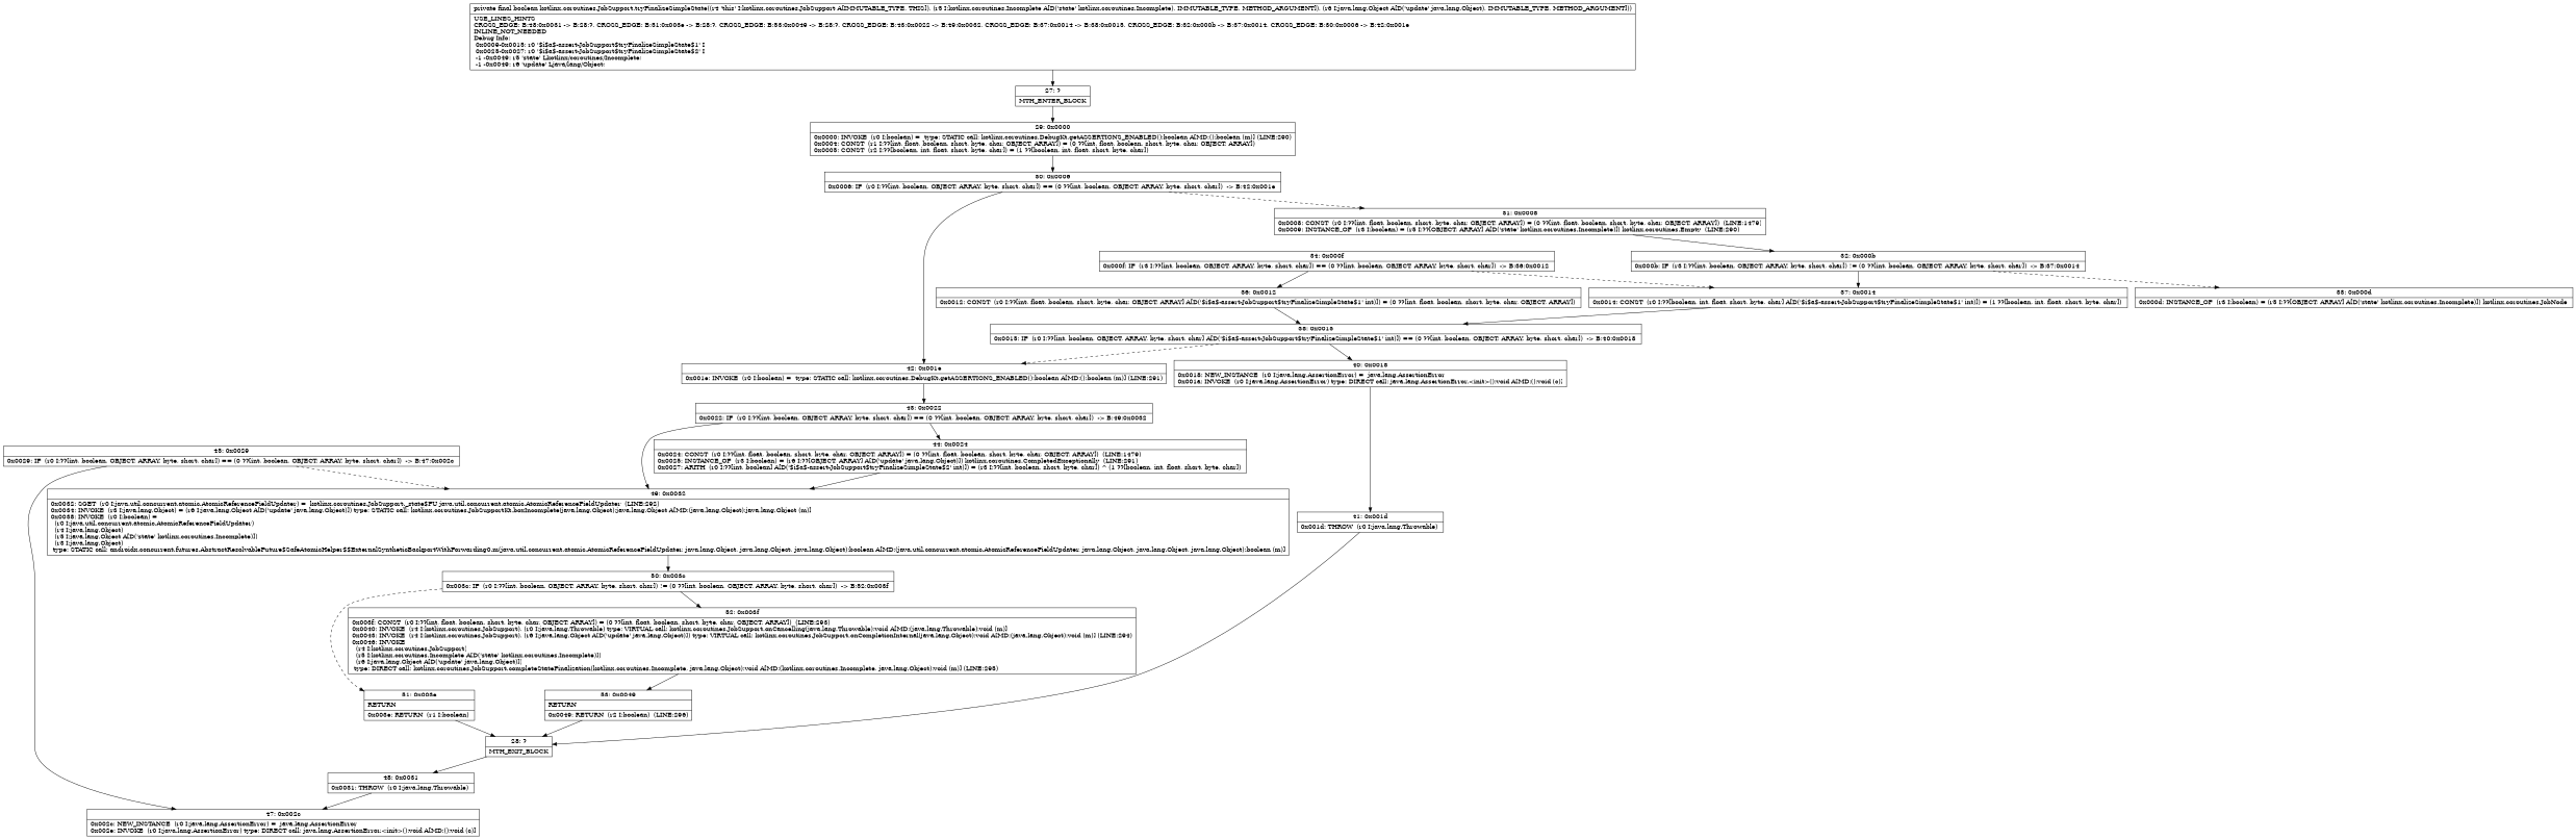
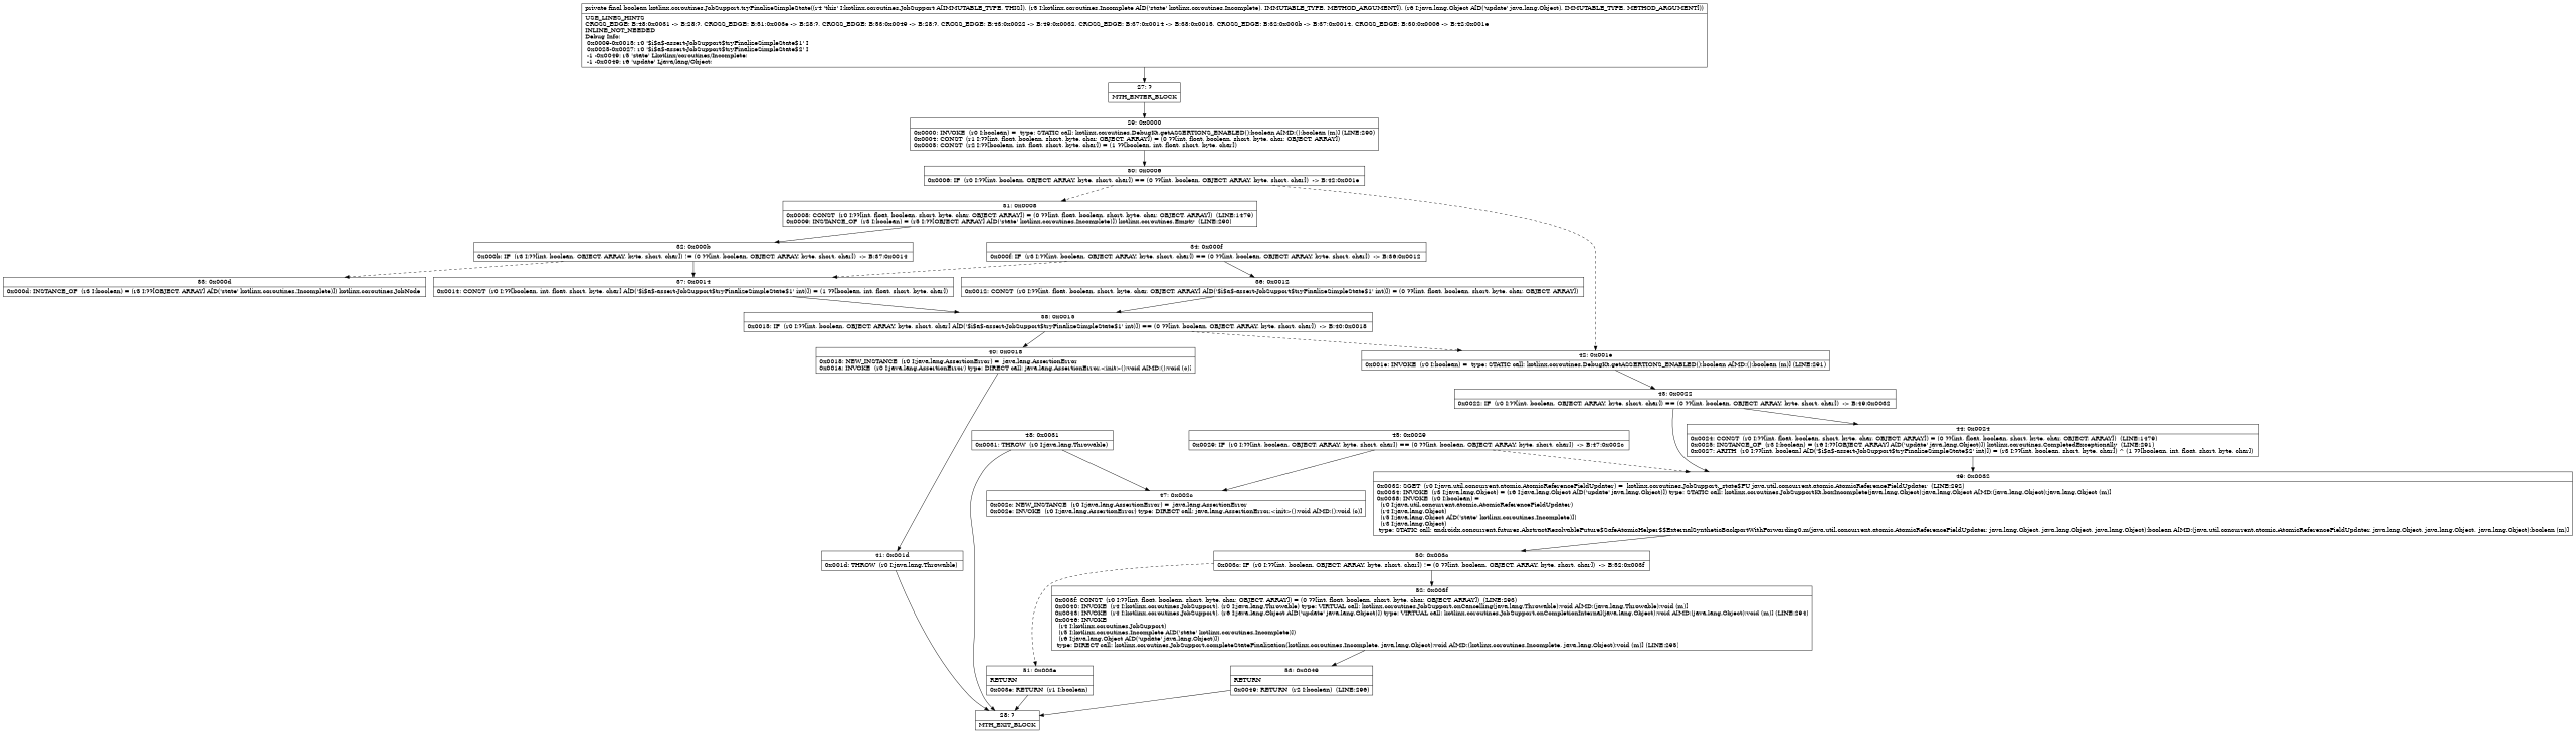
  digraph {
    node [shape=record]
    n1 [label="{27\:\ ?|MTH_ENTER_BLOCK\l}"]
    n2 [label="{29\:\ 0x0000|0x0000: INVOKE  (r0 I:boolean) =  type: STATIC call: kotlinx.coroutines.DebugKt.getASSERTIONS_ENABLED():boolean A[MD:():boolean (m)] (LINE:290)\l0x0004: CONST  (r1 I:??[int, float, boolean, short, byte, char, OBJECT, ARRAY]) = (0 ??[int, float, boolean, short, byte, char, OBJECT, ARRAY]) \l0x0005: CONST  (r2 I:??[boolean, int, float, short, byte, char]) = (1 ??[boolean, int, float, short, byte, char]) \l}"]
    n3 [label="{30\:\ 0x0006|0x0006: IF  (r0 I:??[int, boolean, OBJECT, ARRAY, byte, short, char]) == (0 ??[int, boolean, OBJECT, ARRAY, byte, short, char])  \-\> B:42:0x001e \l}"]
    n4 [label="{31\:\ 0x0008|0x0008: CONST  (r0 I:??[int, float, boolean, short, byte, char, OBJECT, ARRAY]) = (0 ??[int, float, boolean, short, byte, char, OBJECT, ARRAY])  (LINE:1479)\l0x0009: INSTANCE_OF  (r3 I:boolean) = (r5 I:??[OBJECT, ARRAY] A[D('state' kotlinx.coroutines.Incomplete)]) kotlinx.coroutines.Empty  (LINE:290)\l}"]
    n5 [label="{42\:\ 0x001e|0x001e: INVOKE  (r0 I:boolean) =  type: STATIC call: kotlinx.coroutines.DebugKt.getASSERTIONS_ENABLED():boolean A[MD:():boolean (m)] (LINE:291)\l}"]
    n6 [label="{32\:\ 0x000b|0x000b: IF  (r3 I:??[int, boolean, OBJECT, ARRAY, byte, short, char]) != (0 ??[int, boolean, OBJECT, ARRAY, byte, short, char])  \-\> B:37:0x0014 \l}"]
    n7 [label="{43\:\ 0x0022|0x0022: IF  (r0 I:??[int, boolean, OBJECT, ARRAY, byte, short, char]) == (0 ??[int, boolean, OBJECT, ARRAY, byte, short, char])  \-\> B:49:0x0032 \l}"]
    n8 [label="{33\:\ 0x000d|0x000d: INSTANCE_OF  (r3 I:boolean) = (r5 I:??[OBJECT, ARRAY] A[D('state' kotlinx.coroutines.Incomplete)]) kotlinx.coroutines.JobNode \l}"]
    n9 [label="{37\:\ 0x0014|0x0014: CONST  (r0 I:??[boolean, int, float, short, byte, char] A[D('$i$a$\-assert\-JobSupport$tryFinalizeSimpleState$1' int)]) = (1 ??[boolean, int, float, short, byte, char]) \l}"]
    n10 [label="{38\:\ 0x0015|0x0015: IF  (r0 I:??[int, boolean, OBJECT, ARRAY, byte, short, char] A[D('$i$a$\-assert\-JobSupport$tryFinalizeSimpleState$1' int)]) == (0 ??[int, boolean, OBJECT, ARRAY, byte, short, char])  \-\> B:40:0x0018 \l}"]
    n11 [label="{34\:\ 0x000f|0x000f: IF  (r3 I:??[int, boolean, OBJECT, ARRAY, byte, short, char]) == (0 ??[int, boolean, OBJECT, ARRAY, byte, short, char])  \-\> B:36:0x0012 \l}"]
    n12 [label="{36\:\ 0x0012|0x0012: CONST  (r0 I:??[int, float, boolean, short, byte, char, OBJECT, ARRAY] A[D('$i$a$\-assert\-JobSupport$tryFinalizeSimpleState$1' int)]) = (0 ??[int, float, boolean, short, byte, char, OBJECT, ARRAY]) \l}"]
    n13 [label="{40\:\ 0x0018|0x0018: NEW_INSTANCE  (r0 I:java.lang.AssertionError) =  java.lang.AssertionError \l0x001a: INVOKE  (r0 I:java.lang.AssertionError) type: DIRECT call: java.lang.AssertionError.\<init\>():void A[MD:():void (c)]\l}"]
    n14 [label="{41\:\ 0x001d|0x001d: THROW  (r0 I:java.lang.Throwable) \l}"]
    n15 [label="{28\:\ ?|MTH_EXIT_BLOCK\l}"]
    n16 [label="{44\:\ 0x0024|0x0024: CONST  (r0 I:??[int, float, boolean, short, byte, char, OBJECT, ARRAY]) = (0 ??[int, float, boolean, short, byte, char, OBJECT, ARRAY])  (LINE:1479)\l0x0025: INSTANCE_OF  (r3 I:boolean) = (r6 I:??[OBJECT, ARRAY] A[D('update' java.lang.Object)]) kotlinx.coroutines.CompletedExceptionally  (LINE:291)\l0x0027: ARITH  (r0 I:??[int, boolean] A[D('$i$a$\-assert\-JobSupport$tryFinalizeSimpleState$2' int)]) = (r3 I:??[int, boolean, short, byte, char]) ^ (1 ??[boolean, int, float, short, byte, char]) \l}"]
    n17 [label="{49\:\ 0x0032|0x0032: SGET  (r0 I:java.util.concurrent.atomic.AtomicReferenceFieldUpdater) =  kotlinx.coroutines.JobSupport._state$FU java.util.concurrent.atomic.AtomicReferenceFieldUpdater  (LINE:292)\l0x0034: INVOKE  (r3 I:java.lang.Object) = (r6 I:java.lang.Object A[D('update' java.lang.Object)]) type: STATIC call: kotlinx.coroutines.JobSupportKt.boxIncomplete(java.lang.Object):java.lang.Object A[MD:(java.lang.Object):java.lang.Object (m)]\l0x0038: INVOKE  (r0 I:boolean) = \l  (r0 I:java.util.concurrent.atomic.AtomicReferenceFieldUpdater)\l  (r4 I:java.lang.Object)\l  (r5 I:java.lang.Object A[D('state' kotlinx.coroutines.Incomplete)])\l  (r3 I:java.lang.Object)\l type: STATIC call: androidx.concurrent.futures.AbstractResolvableFuture$SafeAtomicHelper$$ExternalSyntheticBackportWithForwarding0.m(java.util.concurrent.atomic.AtomicReferenceFieldUpdater, java.lang.Object, java.lang.Object, java.lang.Object):boolean A[MD:(java.util.concurrent.atomic.AtomicReferenceFieldUpdater, java.lang.Object, java.lang.Object, java.lang.Object):boolean (m)]\l}"]
    n18 [label="{50\:\ 0x003c|0x003c: IF  (r0 I:??[int, boolean, OBJECT, ARRAY, byte, short, char]) != (0 ??[int, boolean, OBJECT, ARRAY, byte, short, char])  \-\> B:52:0x003f \l}"]
    n19 [label="{45\:\ 0x0029|0x0029: IF  (r0 I:??[int, boolean, OBJECT, ARRAY, byte, short, char]) == (0 ??[int, boolean, OBJECT, ARRAY, byte, short, char])  \-\> B:47:0x002c \l}"]
    n20 [label="{47\:\ 0x002c|0x002c: NEW_INSTANCE  (r0 I:java.lang.AssertionError) =  java.lang.AssertionError \l0x002e: INVOKE  (r0 I:java.lang.AssertionError) type: DIRECT call: java.lang.AssertionError.\<init\>():void A[MD:():void (c)]\l}"]
    n21 [label="{48\:\ 0x0031|0x0031: THROW  (r0 I:java.lang.Throwable) \l}"]
    n22 [label="{51\:\ 0x003e|RETURN\l|0x003e: RETURN  (r1 I:boolean) \l}"]
    n23 [label="{52\:\ 0x003f|0x003f: CONST  (r0 I:??[int, float, boolean, short, byte, char, OBJECT, ARRAY]) = (0 ??[int, float, boolean, short, byte, char, OBJECT, ARRAY])  (LINE:293)\l0x0040: INVOKE  (r4 I:kotlinx.coroutines.JobSupport), (r0 I:java.lang.Throwable) type: VIRTUAL call: kotlinx.coroutines.JobSupport.onCancelling(java.lang.Throwable):void A[MD:(java.lang.Throwable):void (m)]\l0x0043: INVOKE  (r4 I:kotlinx.coroutines.JobSupport), (r6 I:java.lang.Object A[D('update' java.lang.Object)]) type: VIRTUAL call: kotlinx.coroutines.JobSupport.onCompletionInternal(java.lang.Object):void A[MD:(java.lang.Object):void (m)] (LINE:294)\l0x0046: INVOKE  \l  (r4 I:kotlinx.coroutines.JobSupport)\l  (r5 I:kotlinx.coroutines.Incomplete A[D('state' kotlinx.coroutines.Incomplete)])\l  (r6 I:java.lang.Object A[D('update' java.lang.Object)])\l type: DIRECT call: kotlinx.coroutines.JobSupport.completeStateFinalization(kotlinx.coroutines.Incomplete, java.lang.Object):void A[MD:(kotlinx.coroutines.Incomplete, java.lang.Object):void (m)] (LINE:295)\l}"]
    n24 [label="{53\:\ 0x0049|RETURN\l|0x0049: RETURN  (r2 I:boolean)  (LINE:296)\l}"]
    n25 [label="{private final boolean kotlinx.coroutines.JobSupport.tryFinalizeSimpleState((r4 'this' I:kotlinx.coroutines.JobSupport A[IMMUTABLE_TYPE, THIS]), (r5 I:kotlinx.coroutines.Incomplete A[D('state' kotlinx.coroutines.Incomplete), IMMUTABLE_TYPE, METHOD_ARGUMENT]), (r6 I:java.lang.Object A[D('update' java.lang.Object), IMMUTABLE_TYPE, METHOD_ARGUMENT]))  | USE_LINES_HINTS\lCROSS_EDGE: B:48:0x0031 \-\> B:28:?, CROSS_EDGE: B:51:0x003e \-\> B:28:?, CROSS_EDGE: B:53:0x0049 \-\> B:28:?, CROSS_EDGE: B:43:0x0022 \-\> B:49:0x0032, CROSS_EDGE: B:37:0x0014 \-\> B:38:0x0015, CROSS_EDGE: B:32:0x000b \-\> B:37:0x0014, CROSS_EDGE: B:30:0x0006 \-\> B:42:0x001e\lINLINE_NOT_NEEDED\lDebug Info:\l  0x0009\-0x0015: r0 '$i$a$\-assert\-JobSupport$tryFinalizeSimpleState$1' I\l  0x0025\-0x0027: r0 '$i$a$\-assert\-JobSupport$tryFinalizeSimpleState$2' I\l  \-1 \-0x0049: r5 'state' Lkotlinx\/coroutines\/Incomplete;\l  \-1 \-0x0049: r6 'update' Ljava\/lang\/Object;\l}"]
    n1 -> n2
    n2 -> n3
    n3 -> n4 [style=dashed]
-   n3 -> n5
+   n3 -> n5 [style=dashed]
    n4 -> n6
    n5 -> n7
    n6 -> n8 [style=dashed]
    n6 -> n9
    n7 -> n16 [style=solid]
    n7 -> n17
    n9 -> n10
    n10 -> n5 [style=dashed]
    n10 -> n13
    n11 -> n9 [style=dashed]
    n11 -> n12
    n12 -> n10
    n13 -> n14
    n14 -> n15
    n16 -> n17
    n17 -> n18
    n18 -> n22 [style=dashed]
    n18 -> n23
    n19 -> n17 [style=dashed]
    n19 -> n20
-   n15 -> n21
+   n21 -> n15
    n21 -> n20
    n22 -> n15
    n23 -> n24
    n24 -> n15
    n25 -> n1
  }
